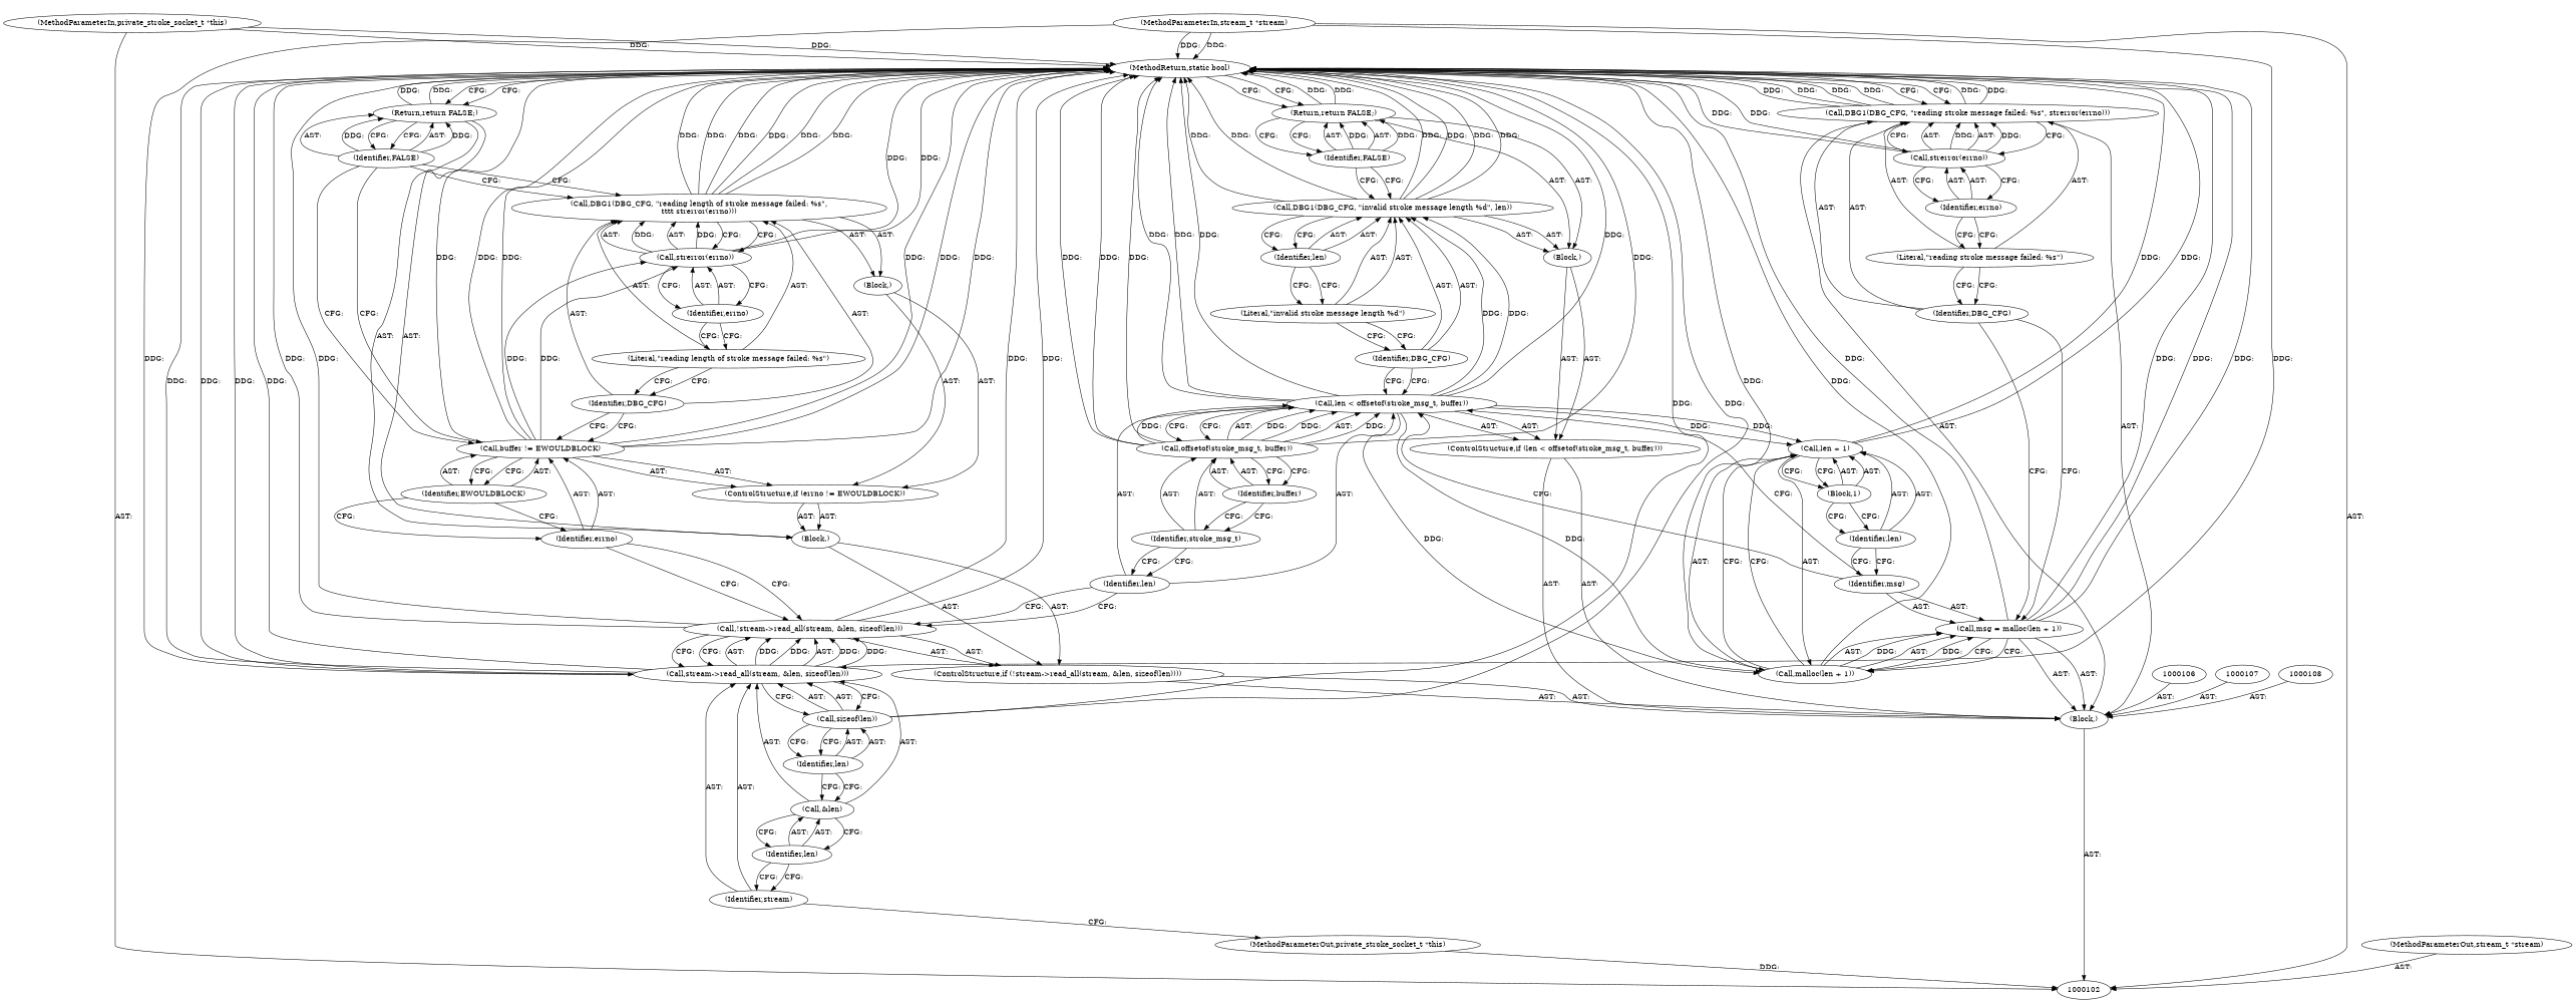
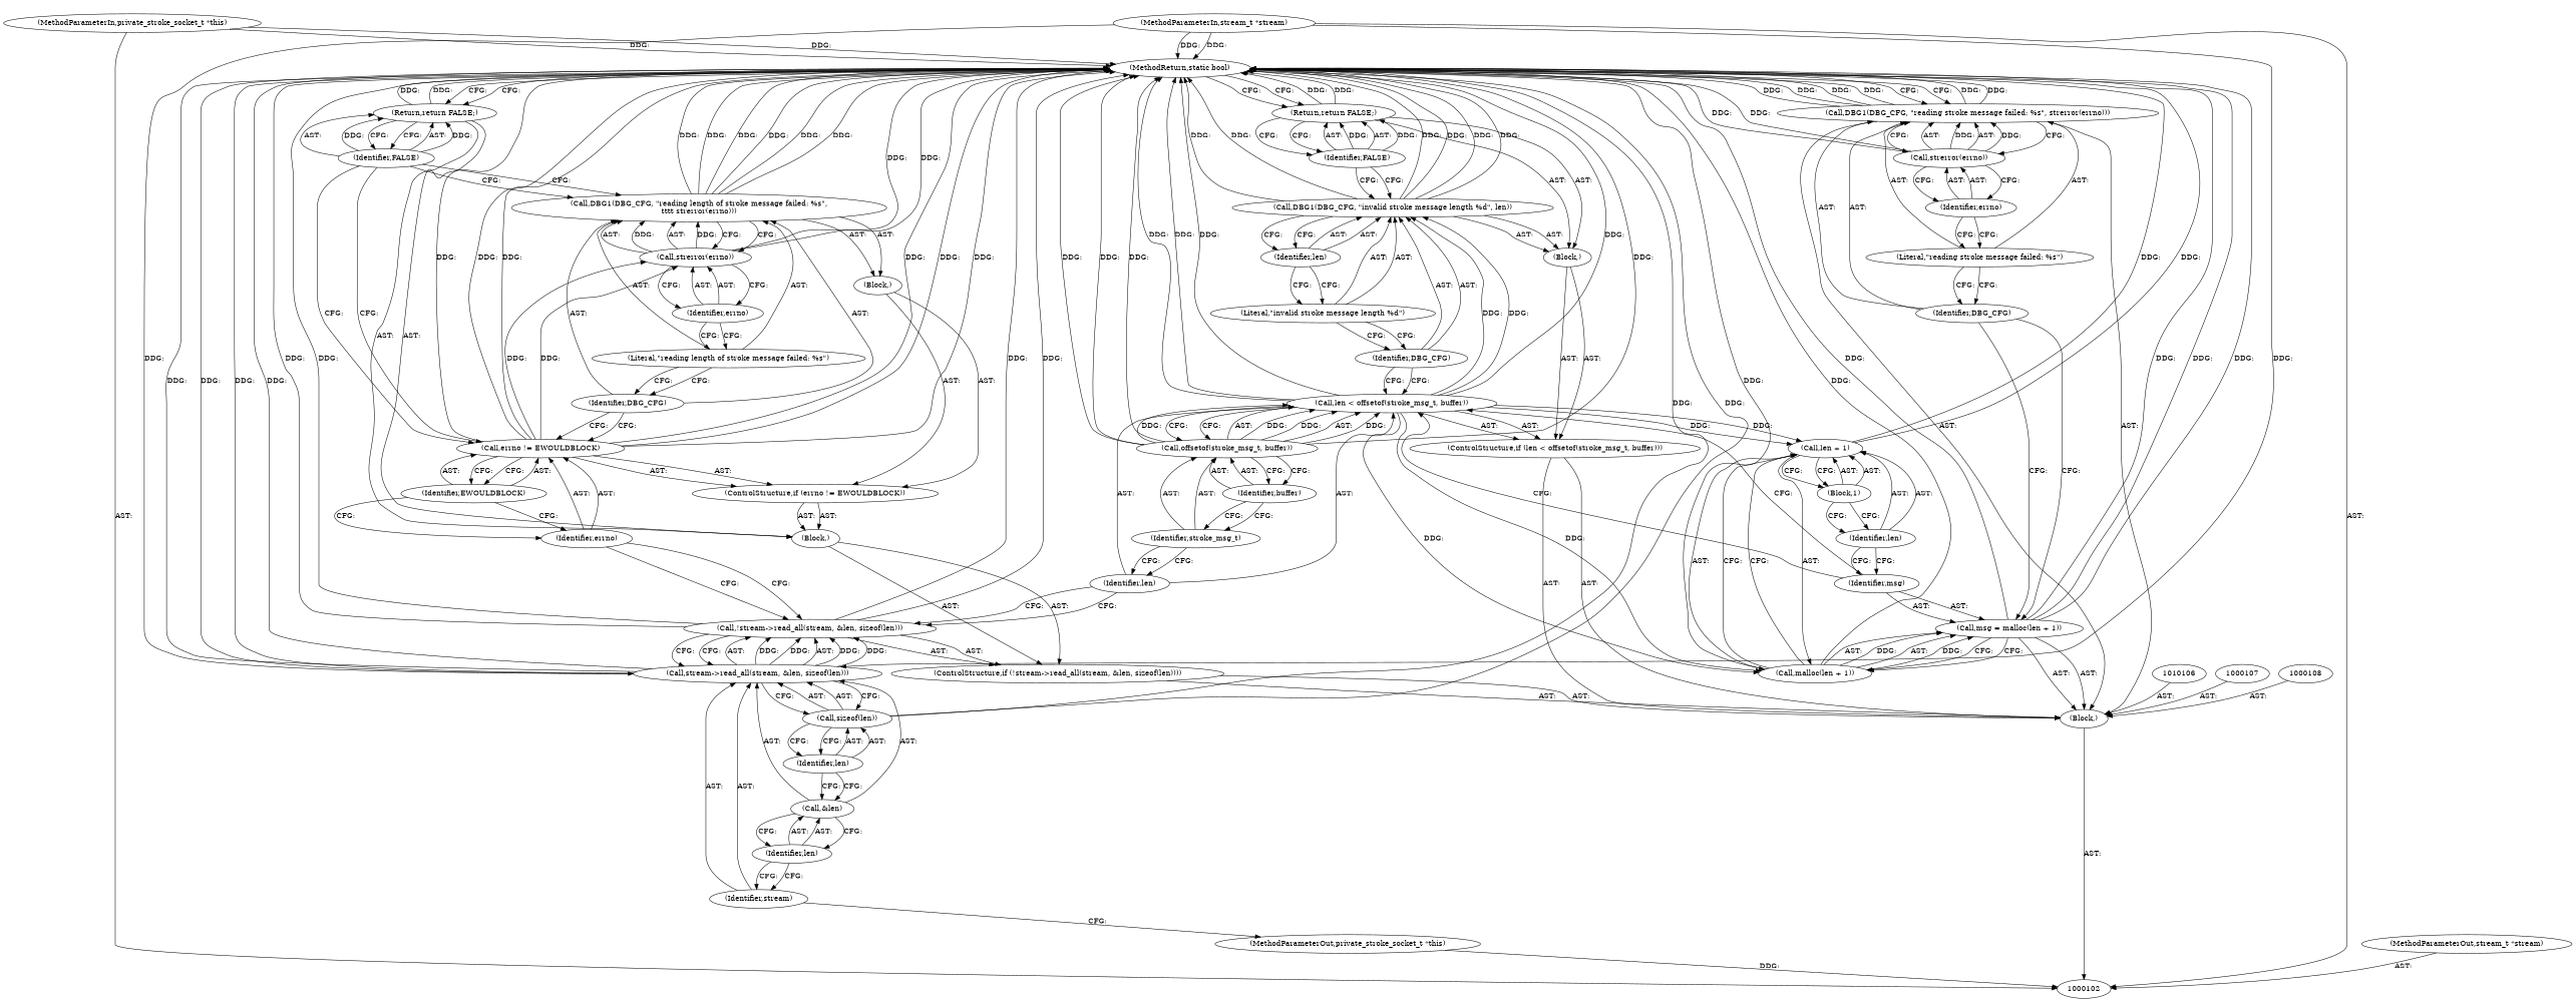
  digraph {
    n1 [label="(MethodReturn,static bool)"]
    n2 [label="(Return,return FALSE;)"]
    n3 [label="(Return,return FALSE;)"]
    n4 [label="(Call,DBG1(DBG_CFG, \"reading stroke message failed: %s\", strerror(errno)))"]
    n5 [label="(Block,)"]
    n6 [label="(Identifier,FALSE)"]
    n7 [label="(Block,)"]
    n8 [label="(Identifier,FALSE)"]
    n9 [label="(Block,)"]
    n10 [label="(Call,strerror(errno))"]
    n11 [label="(MethodParameterIn,private_stroke_socket_t *this)"]
    1000102
    n13 [label="(MethodParameterOut,private_stroke_socket_t *this)"]
    n14 [label="(MethodParameterIn,stream_t *stream)"]
    n15 [label="(Call,stream->read_all(stream, &len, sizeof(len)))"]
    n16 [label="(Call,!stream->read_all(stream, &len, sizeof(len)))"]
    n17 [label="(Call,sizeof(len))"]
    n18 [label="(MethodParameterOut,stream_t *stream)"]
    n19 [label="(Identifier,EWOULDBLOCK)"]
-   n20 [label="(Call,buffer != EWOULDBLOCK)"]
+   n20 [label="(Call,errno != EWOULDBLOCK)"]
    n21 [label="(Identifier,errno)"]
    n22 [label="(ControlStructure,if (errno != EWOULDBLOCK))"]
    n23 [label="(Call,strerror(errno))"]
    n24 [label="(ControlStructure,if (!stream->read_all(stream, &len, sizeof(len))))"]
    n25 [label="(Call,DBG1(DBG_CFG, \"reading length of stroke message failed: %s\",\n\t\t\t\t strerror(errno)))"]
    n26 [label="(Identifier,errno)"]
    n27 [label="(Block,)"]
    n28 [label="(Literal,\"reading length of stroke message failed: %s\")"]
    n29 [label="(Identifier,DBG_CFG)"]
    n30 [label="(Call,len < offsetof(stroke_msg_t, buffer))"]
    n31 [label="(Call,offsetof(stroke_msg_t, buffer))"]
    n32 [label="(ControlStructure,if (len < offsetof(stroke_msg_t, buffer)))"]
    n33 [label="(Call,DBG1(DBG_CFG, \"invalid stroke message length %d\", len))"]
    n34 [label="(Call,malloc(len + 1))"]
    n35 [label="(Call,len + 1)"]
    n36 [label="(Identifier,buffer)"]
    n37 [label="(Identifier,len)"]
    n38 [label="(Call,msg = malloc(len + 1))"]
    n39 [label="(Block,1)"]
    n40 [label="(Identifier,len)"]
    n41 [label="(Identifier,stroke_msg_t)"]
    n42 [label="(Literal,\"invalid stroke message length %d\")"]
    n43 [label="(Identifier,DBG_CFG)"]
    n44 [label="(Identifier,len)"]
    n45 [label="(Identifier,msg)"]
    n46 [label="(Literal,\"reading stroke message failed: %s\")"]
    n47 [label="(Identifier,DBG_CFG)"]
    n48 [label="(Identifier,errno)"]
    n49 [label="(Identifier,stream)"]
    n50 [label="(Call,&len)"]
    n51 [label="(Identifier,len)"]
    n52 [label="(Identifier,len)"]
-   1000106
+   1000106 [label=1010106]
    1000107
    1000108
    n1 -> n2 [label="CFG: "]
    n1 -> n2 [label="CFG: "]
    n1 -> n3 [label="CFG: "]
    n1 -> n3 [label="CFG: "]
    n1 -> n4 [label="CFG: "]
    n1 -> n4 [label="CFG: "]
    n2 -> n1 [label="DDG: "]
    n2 -> n1 [label="DDG: "]
    n2 -> n5 [label="AST: "]
    n2 -> n5 [label="AST: "]
    n2 -> n6 [label="CFG: "]
    n2 -> n6 [label="CFG: "]
    n3 -> n1 [label="DDG: "]
    n3 -> n1 [label="DDG: "]
    n3 -> n7 [label="AST: "]
    n3 -> n7 [label="AST: "]
    n3 -> n8 [label="CFG: "]
    n3 -> n8 [label="CFG: "]
    n4 -> n1 [label="DDG: "]
    n4 -> n1 [label="DDG: "]
    n4 -> n1 [label="DDG: "]
    n4 -> n1 [label="DDG: "]
    n4 -> n1 [label="DDG: "]
    n4 -> n1 [label="DDG: "]
    n4 -> n9 [label="AST: "]
    n4 -> n9 [label="AST: "]
    n4 -> n10 [label="CFG: "]
    n4 -> n10 [label="CFG: "]
    n5 -> n24 [label="AST: "]
    n5 -> n24 [label="AST: "]
    n6 -> n2 [label="AST: "]
    n6 -> n2 [label="DDG: "]
    n6 -> n2 [label="AST: "]
    n6 -> n2 [label="DDG: "]
    n6 -> n20 [label="CFG: "]
    n6 -> n20 [label="CFG: "]
    n6 -> n25 [label="CFG: "]
    n6 -> n25 [label="CFG: "]
    n7 -> n32 [label="AST: "]
    n7 -> n32 [label="AST: "]
    n8 -> n3 [label="AST: "]
    n8 -> n3 [label="DDG: "]
    n8 -> n3 [label="AST: "]
    n8 -> n3 [label="DDG: "]
    n8 -> n33 [label="CFG: "]
    n8 -> n33 [label="CFG: "]
    n9 -> 1000102 [label="AST: "]
    n10 -> n1 [label="DDG: "]
    n10 -> n1 [label="DDG: "]
    n10 -> n4 [label="AST: "]
    n10 -> n4 [label="DDG: "]
    n10 -> n4 [label="AST: "]
    n10 -> n4 [label="DDG: "]
    n10 -> n48 [label="CFG: "]
    n10 -> n48 [label="CFG: "]
    n11 -> n1 [label="DDG: "]
    n11 -> n1 [label="DDG: "]
    n11 -> 1000102 [label="AST: "]
    n13 -> 1000102 [label="DDG: "]
    n14 -> n1 [label="DDG: "]
    n14 -> n1 [label="DDG: "]
    n14 -> 1000102 [label="AST: "]
    n14 -> n15 [label="DDG: "]
    n14 -> n15 [label="DDG: "]
    n15 -> n1 [label="DDG: "]
    n15 -> n1 [label="DDG: "]
    n15 -> n1 [label="DDG: "]
    n15 -> n1 [label="DDG: "]
    n15 -> n16 [label="AST: "]
    n15 -> n16 [label="DDG: "]
    n15 -> n16 [label="DDG: "]
    n15 -> n16 [label="AST: "]
    n15 -> n16 [label="DDG: "]
    n15 -> n16 [label="DDG: "]
    n15 -> n17 [label="CFG: "]
    n15 -> n17 [label="CFG: "]
    n16 -> n1 [label="DDG: "]
    n16 -> n1 [label="DDG: "]
    n16 -> n1 [label="DDG: "]
    n16 -> n1 [label="DDG: "]
    n16 -> n15 [label="CFG: "]
    n16 -> n15 [label="CFG: "]
    n16 -> n24 [label="AST: "]
    n16 -> n24 [label="AST: "]
    n17 -> n1 [label="DDG: "]
    n17 -> n1 [label="DDG: "]
    n17 -> n15 [label="AST: "]
    n17 -> n15 [label="AST: "]
    n17 -> n52 [label="CFG: "]
    n17 -> n52 [label="CFG: "]
    n18 -> 1000102 [label="AST: "]
    n19 -> n20 [label="AST: "]
    n19 -> n20 [label="AST: "]
    n19 -> n21 [label="CFG: "]
    n19 -> n21 [label="CFG: "]
    n20 -> n1 [label="DDG: "]
    n20 -> n1 [label="DDG: "]
    n20 -> n1 [label="DDG: "]
    n20 -> n1 [label="DDG: "]
    n20 -> n1 [label="DDG: "]
    n20 -> n1 [label="DDG: "]
    n20 -> n19 [label="CFG: "]
    n20 -> n19 [label="CFG: "]
    n20 -> n22 [label="AST: "]
    n20 -> n22 [label="AST: "]
    n20 -> n23 [label="DDG: "]
    n20 -> n23 [label="DDG: "]
    n21 -> n16 [label="CFG: "]
    n21 -> n16 [label="CFG: "]
    n21 -> n20 [label="AST: "]
    n21 -> n20 [label="AST: "]
    n22 -> n5 [label="AST: "]
    n22 -> n5 [label="AST: "]
    n23 -> n1 [label="DDG: "]
    n23 -> n1 [label="DDG: "]
    n23 -> n25 [label="AST: "]
    n23 -> n25 [label="DDG: "]
    n23 -> n25 [label="AST: "]
    n23 -> n25 [label="DDG: "]
    n23 -> n26 [label="CFG: "]
    n23 -> n26 [label="CFG: "]
    n24 -> n9 [label="AST: "]
    n24 -> n9 [label="AST: "]
    n25 -> n1 [label="DDG: "]
    n25 -> n1 [label="DDG: "]
    n25 -> n1 [label="DDG: "]
    n25 -> n1 [label="DDG: "]
    n25 -> n1 [label="DDG: "]
    n25 -> n1 [label="DDG: "]
    n25 -> n23 [label="CFG: "]
    n25 -> n23 [label="CFG: "]
    n25 -> n27 [label="AST: "]
    n25 -> n27 [label="AST: "]
    n26 -> n23 [label="AST: "]
    n26 -> n23 [label="AST: "]
    n26 -> n28 [label="CFG: "]
    n26 -> n28 [label="CFG: "]
    n27 -> n22 [label="AST: "]
    n27 -> n22 [label="AST: "]
    n28 -> n25 [label="AST: "]
    n28 -> n25 [label="AST: "]
    n28 -> n29 [label="CFG: "]
    n28 -> n29 [label="CFG: "]
    n29 -> n20 [label="CFG: "]
    n29 -> n20 [label="CFG: "]
    n29 -> n25 [label="AST: "]
    n29 -> n25 [label="AST: "]
    n30 -> n1 [label="DDG: "]
    n30 -> n1 [label="DDG: "]
    n30 -> n1 [label="DDG: "]
    n30 -> n1 [label="DDG: "]
    n30 -> n31 [label="CFG: "]
    n30 -> n31 [label="CFG: "]
    n30 -> n32 [label="AST: "]
    n30 -> n32 [label="AST: "]
    n30 -> n33 [label="DDG: "]
    n30 -> n33 [label="DDG: "]
    n30 -> n34 [label="DDG: "]
    n30 -> n34 [label="DDG: "]
    n30 -> n35 [label="DDG: "]
    n30 -> n35 [label="DDG: "]
    n31 -> n1 [label="DDG: "]
    n31 -> n1 [label="DDG: "]
    n31 -> n1 [label="DDG: "]
    n31 -> n1 [label="DDG: "]
    n31 -> n30 [label="AST: "]
    n31 -> n30 [label="DDG: "]
    n31 -> n30 [label="DDG: "]
    n31 -> n30 [label="AST: "]
    n31 -> n30 [label="DDG: "]
    n31 -> n30 [label="DDG: "]
    n31 -> n36 [label="CFG: "]
    n31 -> n36 [label="CFG: "]
    n32 -> n9 [label="AST: "]
    n32 -> n9 [label="AST: "]
    n33 -> n1 [label="DDG: "]
    n33 -> n1 [label="DDG: "]
    n33 -> n1 [label="DDG: "]
    n33 -> n1 [label="DDG: "]
    n33 -> n1 [label="DDG: "]
    n33 -> n1 [label="DDG: "]
    n33 -> n7 [label="AST: "]
    n33 -> n7 [label="AST: "]
    n33 -> n37 [label="CFG: "]
    n33 -> n37 [label="CFG: "]
    n34 -> n1 [label="DDG: "]
    n34 -> n1 [label="DDG: "]
    n34 -> n35 [label="CFG: "]
    n34 -> n35 [label="CFG: "]
    n34 -> n38 [label="AST: "]
    n34 -> n38 [label="DDG: "]
    n34 -> n38 [label="AST: "]
    n34 -> n38 [label="DDG: "]
    n35 -> n1 [label="DDG: "]
    n35 -> n1 [label="DDG: "]
    n35 -> n34 [label="AST: "]
    n35 -> n34 [label="AST: "]
    n35 -> n39 [label="CFG: "]
    n35 -> n39 [label="CFG: "]
    n36 -> n31 [label="AST: "]
    n36 -> n31 [label="AST: "]
    n36 -> n41 [label="CFG: "]
    n36 -> n41 [label="CFG: "]
    n37 -> n33 [label="AST: "]
    n37 -> n33 [label="AST: "]
    n37 -> n42 [label="CFG: "]
    n37 -> n42 [label="CFG: "]
    n38 -> n1 [label="DDG: "]
    n38 -> n1 [label="DDG: "]
    n38 -> n1 [label="DDG: "]
    n38 -> n1 [label="DDG: "]
    n38 -> n9 [label="AST: "]
    n38 -> n9 [label="AST: "]
    n38 -> n34 [label="CFG: "]
    n38 -> n34 [label="CFG: "]
    n39 -> n35 [label="AST: "]
    n39 -> n35 [label="AST: "]
    n39 -> n44 [label="CFG: "]
    n39 -> n44 [label="CFG: "]
    n40 -> n16 [label="CFG: "]
    n40 -> n16 [label="CFG: "]
    n40 -> n30 [label="AST: "]
    n40 -> n30 [label="AST: "]
    n41 -> n31 [label="AST: "]
    n41 -> n31 [label="AST: "]
    n41 -> n40 [label="CFG: "]
    n41 -> n40 [label="CFG: "]
    n42 -> n33 [label="AST: "]
    n42 -> n33 [label="AST: "]
    n42 -> n43 [label="CFG: "]
    n42 -> n43 [label="CFG: "]
    n43 -> n30 [label="CFG: "]
    n43 -> n30 [label="CFG: "]
    n43 -> n33 [label="AST: "]
    n43 -> n33 [label="AST: "]
    n44 -> n35 [label="AST: "]
    n44 -> n35 [label="AST: "]
    n44 -> n45 [label="CFG: "]
    n44 -> n45 [label="CFG: "]
    n45 -> n30 [label="CFG: "]
    n45 -> n30 [label="CFG: "]
    n45 -> n38 [label="AST: "]
    n45 -> n38 [label="AST: "]
    n46 -> n4 [label="AST: "]
    n46 -> n4 [label="AST: "]
    n46 -> n47 [label="CFG: "]
    n46 -> n47 [label="CFG: "]
    n47 -> n4 [label="AST: "]
    n47 -> n4 [label="AST: "]
    n47 -> n38 [label="CFG: "]
    n47 -> n38 [label="CFG: "]
    n48 -> n10 [label="AST: "]
    n48 -> n10 [label="AST: "]
    n48 -> n46 [label="CFG: "]
    n48 -> n46 [label="CFG: "]
    n49 -> n13 [label="CFG: "]
    n49 -> n15 [label="AST: "]
    n49 -> n15 [label="AST: "]
    n50 -> n15 [label="AST: "]
    n50 -> n15 [label="AST: "]
    n50 -> n51 [label="CFG: "]
    n50 -> n51 [label="CFG: "]
    n51 -> n49 [label="CFG: "]
    n51 -> n49 [label="CFG: "]
    n51 -> n50 [label="AST: "]
    n51 -> n50 [label="AST: "]
    n52 -> n17 [label="AST: "]
    n52 -> n17 [label="AST: "]
    n52 -> n50 [label="CFG: "]
    n52 -> n50 [label="CFG: "]
    1000106 -> n9 [label="AST: "]
    1000107 -> n9 [label="AST: "]
    1000108 -> n9 [label="AST: "]
  }
